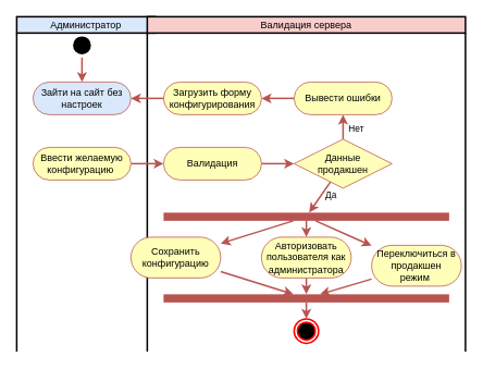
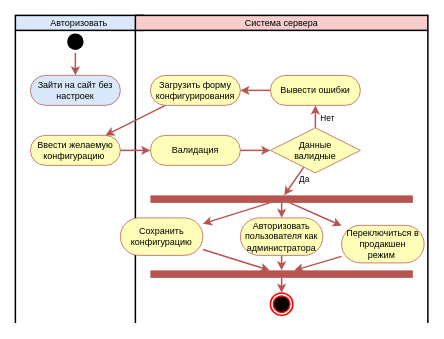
  <mxCell id="0" />
  <mxCell id="1" parent="0" />
- <mxCell id="2" value="Администратор" style="rounded=0;whiteSpace=wrap;html=1;fillColor=#dae8fc;strokeWidth=2;strokeColor=#000000;" vertex="1" parent="1"><mxGeometry x="20" y="20" width="170" height="20" as="geometry" /></mxCell>
+ <mxCell id="2" value="Авторизовать" style="rounded=0;whiteSpace=wrap;html=1;fillColor=#dae8fc;strokeWidth=2;strokeColor=#000000;" vertex="1" parent="1"><mxGeometry x="20" y="20" width="170" height="20" as="geometry" /></mxCell>
  <mxCell id="3" value="" style="endArrow=none;html=1;rounded=0;entryX=0;entryY=1;entryDx=0;entryDy=0;strokeWidth=2;" edge="1" parent="1" target="2"><mxGeometry width="50" height="50" relative="1" as="geometry"><mxPoint x="20" y="430" as="sourcePoint" /><mxPoint x="0" y="60" as="targetPoint" /></mxGeometry></mxCell>
  <mxCell id="4" value="Зайти на сайт без настроек" style="rounded=1;whiteSpace=wrap;html=1;comic=0;strokeWidth=1;fillColor=#dae8fc;arcSize=50;strokeColor=#B85450;" vertex="1" parent="1"><mxGeometry x="40" y="100" width="120" height="40" as="geometry" /></mxCell>
  <mxCell id="5" value="Загрузить форму конфигурирования" style="rounded=1;whiteSpace=wrap;html=1;comic=0;strokeWidth=1;fillColor=#ffffb9;arcSize=50;strokeColor=#B85450;" vertex="1" parent="1"><mxGeometry x="200" y="100" width="120" height="40" as="geometry" /></mxCell>
- <mxCell id="6" value="Валидация сервера" style="rounded=0;whiteSpace=wrap;html=1;fillColor=#f8cecc;strokeWidth=2;strokeColor=#000000;" vertex="1" parent="1"><mxGeometry x="180" y="20" width="390" height="20" as="geometry" /></mxCell>
+ <mxCell id="6" value="Система сервера" style="rounded=0;whiteSpace=wrap;html=1;fillColor=#f8cecc;strokeWidth=2;strokeColor=#000000;" vertex="1" parent="1"><mxGeometry x="180" y="20" width="390" height="20" as="geometry" /></mxCell>
  <mxCell id="7" value="" style="endArrow=none;html=1;rounded=0;entryX=1;entryY=1;entryDx=0;entryDy=0;strokeWidth=2;" edge="1" parent="1" target="6"><mxGeometry width="50" height="50" relative="1" as="geometry"><mxPoint x="570" y="430" as="sourcePoint" /><mxPoint x="380" y="180" as="targetPoint" /></mxGeometry></mxCell>
  <mxCell id="8" value="" style="endArrow=none;html=1;rounded=0;entryX=0;entryY=1;entryDx=0;entryDy=0;strokeWidth=2;" edge="1" parent="1" target="6"><mxGeometry width="50" height="50" relative="1" as="geometry"><mxPoint x="180" y="430" as="sourcePoint" /><mxPoint x="160" y="60" as="targetPoint" /></mxGeometry></mxCell>
  <mxCell id="9" style="edgeStyle=none;shape=connector;rounded=0;orthogonalLoop=1;jettySize=auto;html=1;labelBackgroundColor=default;strokeColor=#b85450;strokeWidth=2;fontFamily=Helvetica;fontSize=11;fontColor=default;endArrow=classic;fillColor=#f8cecc;" edge="1" parent="1" source="10" target="13"><mxGeometry relative="1" as="geometry" /></mxCell>
  <mxCell id="10" value="Ввести желаемую конфигурацию&amp;nbsp;" style="rounded=1;whiteSpace=wrap;html=1;comic=0;strokeWidth=1;fillColor=#ffffb9;arcSize=50;strokeColor=#B85450;" vertex="1" parent="1"><mxGeometry x="40" y="180" width="120" height="40" as="geometry" /></mxCell>
- <mxCell id="11" style="rounded=0;orthogonalLoop=1;jettySize=auto;html=1;strokeWidth=2;fillColor=#f8cecc;strokeColor=#b85450;" edge="1" parent="1" source="5" target="4"><mxGeometry relative="1" as="geometry"><mxPoint x="150" y="145" as="sourcePoint" /><mxPoint x="190" y="155" as="targetPoint" /></mxGeometry></mxCell>
+ <mxCell id="11" style="rounded=0;orthogonalLoop=1;jettySize=auto;html=1;strokeWidth=2;fillColor=#f8cecc;strokeColor=#b85450;" edge="1" parent="1" source="5" target="10"><mxGeometry relative="1" as="geometry"><mxPoint x="150" y="145" as="sourcePoint" /><mxPoint x="190" y="155" as="targetPoint" /></mxGeometry></mxCell>
  <mxCell id="12" style="edgeStyle=none;shape=connector;rounded=0;orthogonalLoop=1;jettySize=auto;html=1;labelBackgroundColor=default;strokeColor=#b85450;strokeWidth=2;fontFamily=Helvetica;fontSize=11;fontColor=default;endArrow=classic;fillColor=#f8cecc;" edge="1" parent="1" source="13" target="18"><mxGeometry relative="1" as="geometry"><mxPoint x="283" y="140" as="sourcePoint" /></mxGeometry></mxCell>
  <mxCell id="13" value="Валидация" style="rounded=1;whiteSpace=wrap;html=1;comic=0;strokeWidth=1;fillColor=#ffffb9;arcSize=50;strokeColor=#B85450;" vertex="1" parent="1"><mxGeometry x="200" y="180" width="120" height="40" as="geometry" /></mxCell>
  <mxCell id="14" style="shape=connector;rounded=1;orthogonalLoop=1;jettySize=auto;html=1;labelBackgroundColor=default;strokeColor=#b85450;strokeWidth=2;fontFamily=Helvetica;fontSize=11;fontColor=default;endArrow=classic;fillColor=#f8cecc;" edge="1" parent="1" source="18" target="20"><mxGeometry relative="1" as="geometry" /></mxCell>
  <mxCell id="15" value="Нет" style="edgeLabel;html=1;align=center;verticalAlign=middle;resizable=0;points=[];fontSize=11;fontFamily=Helvetica;fontColor=default;" vertex="1" connectable="0" parent="14"><mxGeometry x="-0.486" y="4" relative="1" as="geometry"><mxPoint x="19" y="-6" as="offset" /></mxGeometry></mxCell>
  <mxCell id="16" style="shape=connector;rounded=0;orthogonalLoop=1;jettySize=auto;html=1;labelBackgroundColor=default;strokeColor=#b85450;strokeWidth=2;fontFamily=Helvetica;fontSize=11;fontColor=default;endArrow=classic;fillColor=#f8cecc;" edge="1" parent="1" source="18" target="28"><mxGeometry relative="1" as="geometry" /></mxCell>
  <mxCell id="17" value="Да" style="edgeLabel;html=1;align=center;verticalAlign=middle;resizable=0;points=[];fontSize=11;fontFamily=Helvetica;fontColor=default;" vertex="1" connectable="0" parent="16"><mxGeometry x="-0.272" relative="1" as="geometry"><mxPoint x="10" y="2" as="offset" /></mxGeometry></mxCell>
- <mxCell id="18" value="Данные &lt;br&gt;продакшен" style="rhombus;whiteSpace=wrap;html=1;comic=0;strokeWidth=1;fillColor=#ffffb9;strokeColor=#B85450;" vertex="1" parent="1"><mxGeometry x="360" y="170" width="120" height="60" as="geometry" /></mxCell>
+ <mxCell id="18" value="Данные &lt;br&gt;валидные" style="rhombus;whiteSpace=wrap;html=1;comic=0;strokeWidth=1;fillColor=#ffffb9;strokeColor=#B85450;" vertex="1" parent="1"><mxGeometry x="360" y="170" width="120" height="60" as="geometry" /></mxCell>
  <mxCell id="19" style="edgeStyle=orthogonalEdgeStyle;shape=connector;rounded=1;orthogonalLoop=1;jettySize=auto;html=1;labelBackgroundColor=default;strokeColor=#b85450;strokeWidth=2;fontFamily=Helvetica;fontSize=11;fontColor=default;endArrow=classic;fillColor=#f8cecc;" edge="1" parent="1" source="20" target="5"><mxGeometry relative="1" as="geometry"><Array as="points"><mxPoint x="375" y="120" /></Array></mxGeometry></mxCell>
  <mxCell id="20" value="Вывести ошибки" style="rounded=1;whiteSpace=wrap;html=1;comic=0;strokeWidth=1;fillColor=#ffffb9;arcSize=50;strokeColor=#B85450;" vertex="1" parent="1"><mxGeometry x="360" y="100" width="120" height="40" as="geometry" /></mxCell>
  <mxCell id="21" style="edgeStyle=none;shape=connector;rounded=0;orthogonalLoop=1;jettySize=auto;html=1;labelBackgroundColor=default;strokeColor=#b85450;strokeWidth=2;fontFamily=Helvetica;fontSize=11;fontColor=default;endArrow=classic;fillColor=#f8cecc;" edge="1" parent="1" source="22" target="32"><mxGeometry relative="1" as="geometry" /></mxCell>
  <mxCell id="22" value="Сохранить конфигурацию" style="rounded=1;whiteSpace=wrap;html=1;comic=0;strokeWidth=1;fillColor=#ffffb9;arcSize=50;strokeColor=#B85450;" vertex="1" parent="1"><mxGeometry x="160" y="290" width="110" height="50" as="geometry" /></mxCell>
  <mxCell id="23" style="edgeStyle=none;shape=connector;rounded=0;orthogonalLoop=1;jettySize=auto;html=1;labelBackgroundColor=default;strokeColor=#b85450;strokeWidth=2;fontFamily=Helvetica;fontSize=11;fontColor=default;endArrow=classic;fillColor=#f8cecc;" edge="1" parent="1" source="24" target="32"><mxGeometry relative="1" as="geometry" /></mxCell>
  <mxCell id="24" value="Авторизовать пользователя как администратора" style="rounded=1;whiteSpace=wrap;html=1;comic=0;strokeWidth=1;fillColor=#ffffb9;arcSize=50;strokeColor=#B85450;" vertex="1" parent="1"><mxGeometry x="320" y="290" width="110" height="50" as="geometry" /></mxCell>
  <mxCell id="25" style="edgeStyle=none;shape=connector;rounded=0;orthogonalLoop=1;jettySize=auto;html=1;labelBackgroundColor=default;strokeColor=#b85450;strokeWidth=2;fontFamily=Helvetica;fontSize=11;fontColor=default;endArrow=classic;fillColor=#f8cecc;" edge="1" parent="1" source="28" target="22"><mxGeometry relative="1" as="geometry" /></mxCell>
  <mxCell id="26" style="edgeStyle=none;shape=connector;rounded=0;orthogonalLoop=1;jettySize=auto;html=1;labelBackgroundColor=default;strokeColor=#b85450;strokeWidth=2;fontFamily=Helvetica;fontSize=11;fontColor=default;endArrow=classic;fillColor=#f8cecc;" edge="1" parent="1" source="28" target="24"><mxGeometry relative="1" as="geometry" /></mxCell>
  <mxCell id="27" style="edgeStyle=none;shape=connector;rounded=0;orthogonalLoop=1;jettySize=auto;html=1;labelBackgroundColor=default;strokeColor=#b85450;strokeWidth=2;fontFamily=Helvetica;fontSize=11;fontColor=default;endArrow=classic;fillColor=#f8cecc;" edge="1" parent="1" source="28" target="30"><mxGeometry relative="1" as="geometry" /></mxCell>
  <mxCell id="28" value="" style="rounded=0;whiteSpace=wrap;html=1;comic=0;strokeWidth=1;fontFamily=Helvetica;fontSize=11;fontColor=default;fillColor=#B85450;strokeColor=none;" vertex="1" parent="1"><mxGeometry x="200" y="260" width="350" height="10" as="geometry" /></mxCell>
  <mxCell id="29" style="edgeStyle=none;shape=connector;rounded=0;orthogonalLoop=1;jettySize=auto;html=1;labelBackgroundColor=default;strokeColor=#b85450;strokeWidth=2;fontFamily=Helvetica;fontSize=11;fontColor=default;endArrow=classic;fillColor=#f8cecc;" edge="1" parent="1" source="30" target="32"><mxGeometry relative="1" as="geometry" /></mxCell>
  <mxCell id="30" value="Переключиться в продакшен &lt;br&gt;режим&amp;nbsp;" style="rounded=1;whiteSpace=wrap;html=1;comic=0;strokeWidth=1;fillColor=#ffffb9;arcSize=50;strokeColor=#B85450;" vertex="1" parent="1"><mxGeometry x="455" y="300" width="110" height="50" as="geometry" /></mxCell>
  <mxCell id="31" style="edgeStyle=none;shape=connector;rounded=0;orthogonalLoop=1;jettySize=auto;html=1;labelBackgroundColor=default;strokeColor=#b85450;strokeWidth=2;fontFamily=Helvetica;fontSize=11;fontColor=default;endArrow=classic;fillColor=#f8cecc;" edge="1" parent="1" source="32" target="33"><mxGeometry relative="1" as="geometry" /></mxCell>
  <mxCell id="32" value="" style="rounded=0;whiteSpace=wrap;html=1;comic=0;strokeWidth=1;fontFamily=Helvetica;fontSize=11;fontColor=default;fillColor=#B85450;strokeColor=none;" vertex="1" parent="1"><mxGeometry x="200" y="360" width="350" height="10" as="geometry" /></mxCell>
  <mxCell id="33" value="" style="ellipse;html=1;shape=endState;fillColor=#000000;strokeColor=#ff0000;comic=0;strokeWidth=2;fontFamily=Helvetica;fontSize=11;fontColor=default;" vertex="1" parent="1"><mxGeometry x="360" y="390" width="30" height="30" as="geometry" /></mxCell>
  <mxCell id="34" value="" style="edgeStyle=none;shape=connector;rounded=0;orthogonalLoop=1;jettySize=auto;html=1;labelBackgroundColor=default;strokeColor=#b85450;strokeWidth=2;fontFamily=Helvetica;fontSize=11;fontColor=default;endArrow=classic;fillColor=#f8cecc;" edge="1" parent="1" source="35" target="4"><mxGeometry relative="1" as="geometry" /></mxCell>
  <mxCell id="35" value="" style="ellipse;html=1;shape=endState;fillColor=#000000;strokeColor=none;comic=0;strokeWidth=1;fontFamily=Helvetica;fontSize=11;fontColor=default;" vertex="1" parent="1"><mxGeometry x="85" y="40" width="30" height="30" as="geometry" /></mxCell>
